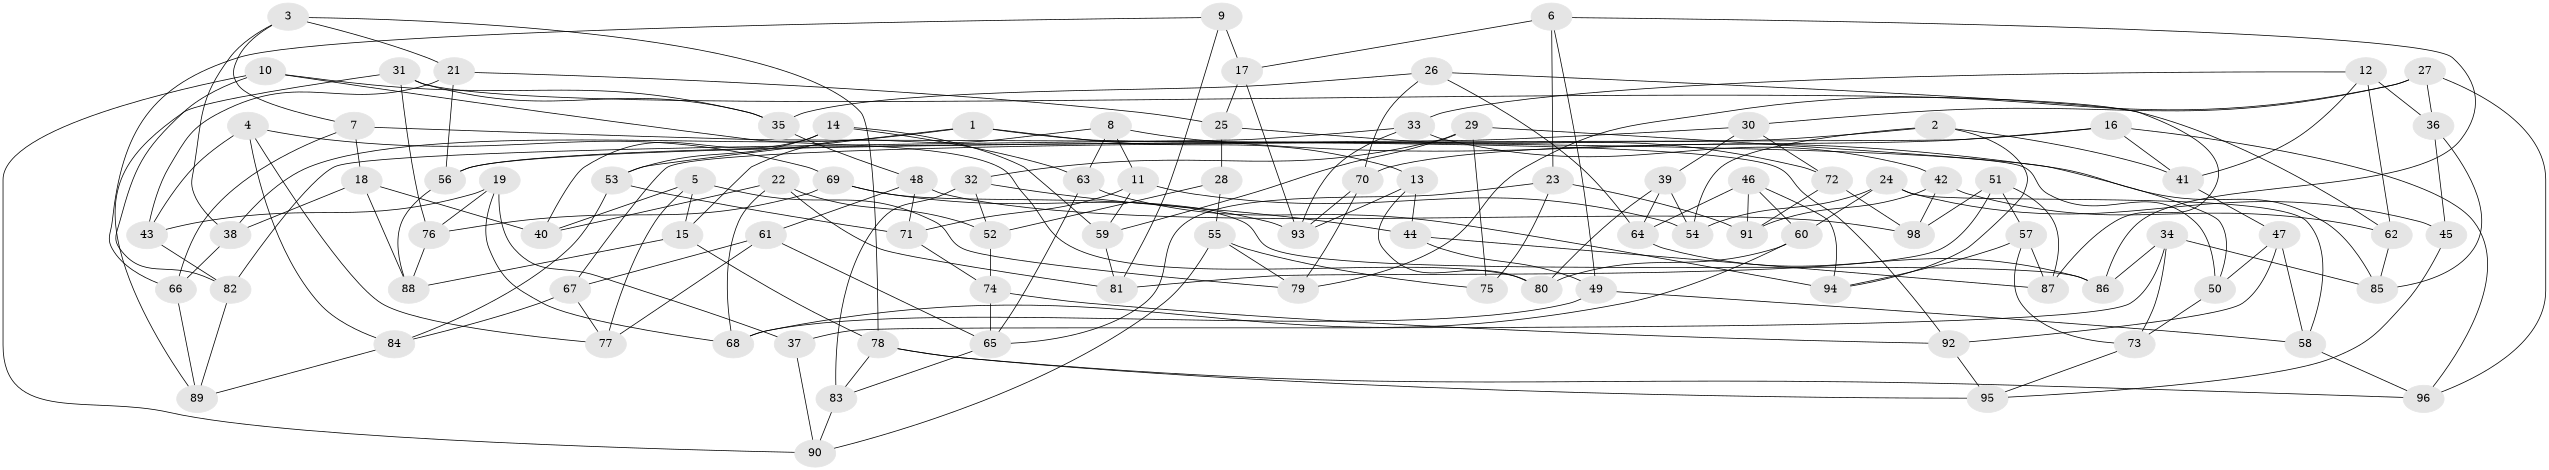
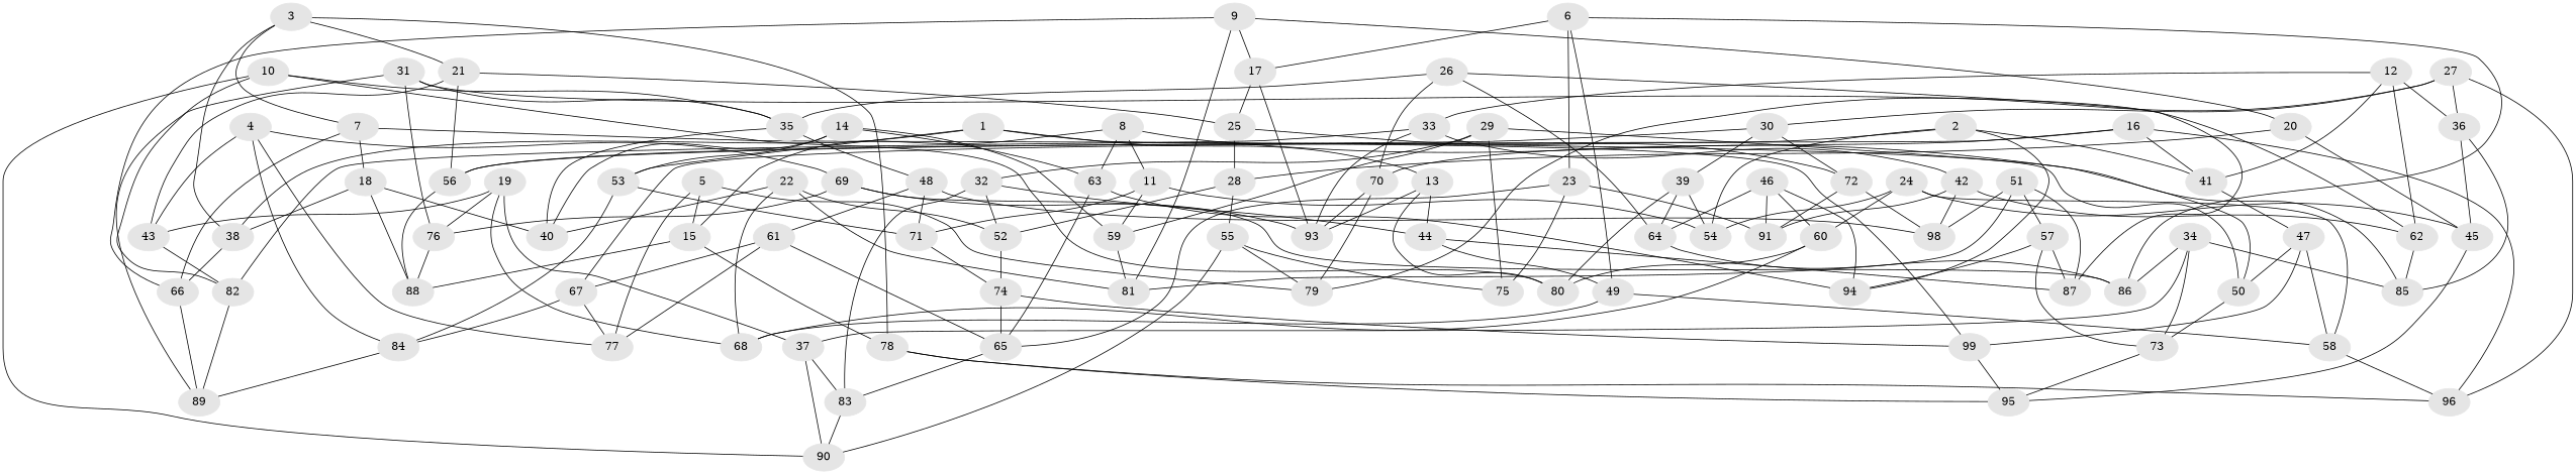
  graph {
    node [color=gray90 style=filled]
    1
    13
    38
    53
-   92
+   92 [label=99]
    80
    44
    93
    66
    84
    71
    95
    2
    41
    54
    56
    94
    47
    88
    3
    7
    21
    78
    18
    50
    43
    25
    96
    4
    69
    77
    82
    86
    76
    89
    5
    15
    40
    79
    6
    17
    23
    49
    65
    75
    91
    68
    58
    73
    8
    11
    63
    85
    59
    9
+   20
    81
    28
    45
    10
    35
    90
    48
    74
    12
    33
    36
    62
    42
    87
    14
    16
    67
    70
    72
    19
    37
    83
    52
    55
    22
    24
    60
    n84 [label=98]
    26
    64
    27
    30
    39
    29
    32
    31
    34
    61
    46
    51
    57
    1 -- 13
    1 -- 38
    1 -- 53
    1 -- 92
    13 -- 80
    13 -- 44
    13 -- 93
    38 -- 66
    53 -- 84
    53 -- 71
    92 -- 95
    44 -- 49
    44 -- 87
    66 -- 89
    84 -- 89
    71 -- 74
    2 -- 41
    2 -- 54
    2 -- 56
    2 -- 94
    41 -- 47
    56 -- 88
    47 -- 92
    47 -- 50
    47 -- 58
    3 -- 38
    3 -- 7
    3 -- 21
    3 -- 78
    7 -- 66
    7 -- 18
    7 -- 50
    21 -- 56
    21 -- 43
    21 -- 25
    78 -- 95
    78 -- 96
    18 -- 38
    18 -- 88
    18 -- 40
    50 -- 73
    43 -- 82
    25 -- 28
    25 -- 72
    4 -- 84
    4 -- 43
    4 -- 69
    4 -- 77
    69 -- 93
    69 -- 86
    69 -- 76
    82 -- 89
    76 -- 88
    5 -- 77
    5 -- 15
-   5 -- 40
+   35 -- 40
    5 -- 79
    15 -- 88
    15 -- 78
    6 -- 86
    6 -- 17
    6 -- 23
    6 -- 49
    17 -- 93
    17 -- 25
    23 -- 65
    23 -- 75
    23 -- 91
    49 -- 68
    49 -- 58
    65 -- 83
    58 -- 96
    73 -- 95
    8 -- 15
    8 -- 11
    8 -- 63
    8 -- 85
    11 -- 71
    11 -- 54
    11 -- 59
    63 -- 94
    63 -- 65
    59 -- 81
    9 -- 66
    9 -- 17
+   9 -- 20
    9 -- 81
+   20 -- 28
+   20 -- 45
    28 -- 52
    28 -- 55
    45 -- 95
    10 -- 80
    10 -- 82
    10 -- 35
    10 -- 90
    35 -- 48
    48 -- 71
    48 -- n84
    48 -- 61
    74 -- 92
    74 -- 65
    12 -- 41
    12 -- 33
    12 -- 36
    12 -- 62
    33 -- 93
    33 -- 82
    33 -- 42
    36 -- 85
    36 -- 45
    62 -- 85
    42 -- 91
    42 -- 62
    42 -- n84
    14 -- 53
    14 -- 40
    14 -- 63
    14 -- 59
    16 -- 41
    16 -- 96
    16 -- 67
    16 -- 70
    67 -- 84
    67 -- 77
    70 -- 93
    70 -- 79
    72 -- 91
    72 -- n84
    19 -- 43
    19 -- 76
    19 -- 68
    19 -- 37
    37 -- 90
-   78 -- 83
+   37 -- 83
    83 -- 90
    52 -- 74
    55 -- 79
    55 -- 75
    55 -- 90
    22 -- 40
    22 -- 68
    22 -- 81
    22 -- 52
    24 -- 54
    24 -- 58
    24 -- 45
    24 -- 60
    60 -- 80
    60 -- 68
    26 -- 35
    26 -- 87
    26 -- 70
    26 -- 64
    64 -- 86
    27 -- 96
    27 -- 79
    27 -- 36
    27 -- 30
    30 -- 56
    30 -- 72
    30 -- 39
    39 -- 80
    39 -- 54
    39 -- 64
    29 -- 50
    29 -- 75
    29 -- 59
    29 -- 32
    32 -- 44
    32 -- 83
    32 -- 52
    31 -- 76
    31 -- 89
    31 -- 35
    31 -- 62
    34 -- 86
    34 -- 73
    34 -- 85
    34 -- 37
    61 -- 77
    61 -- 65
    61 -- 67
    46 -- 94
    46 -- 91
    46 -- 60
    46 -- 64
    51 -- 81
    51 -- 87
    51 -- n84
    51 -- 57
    57 -- 94
    57 -- 73
    57 -- 87
  }
